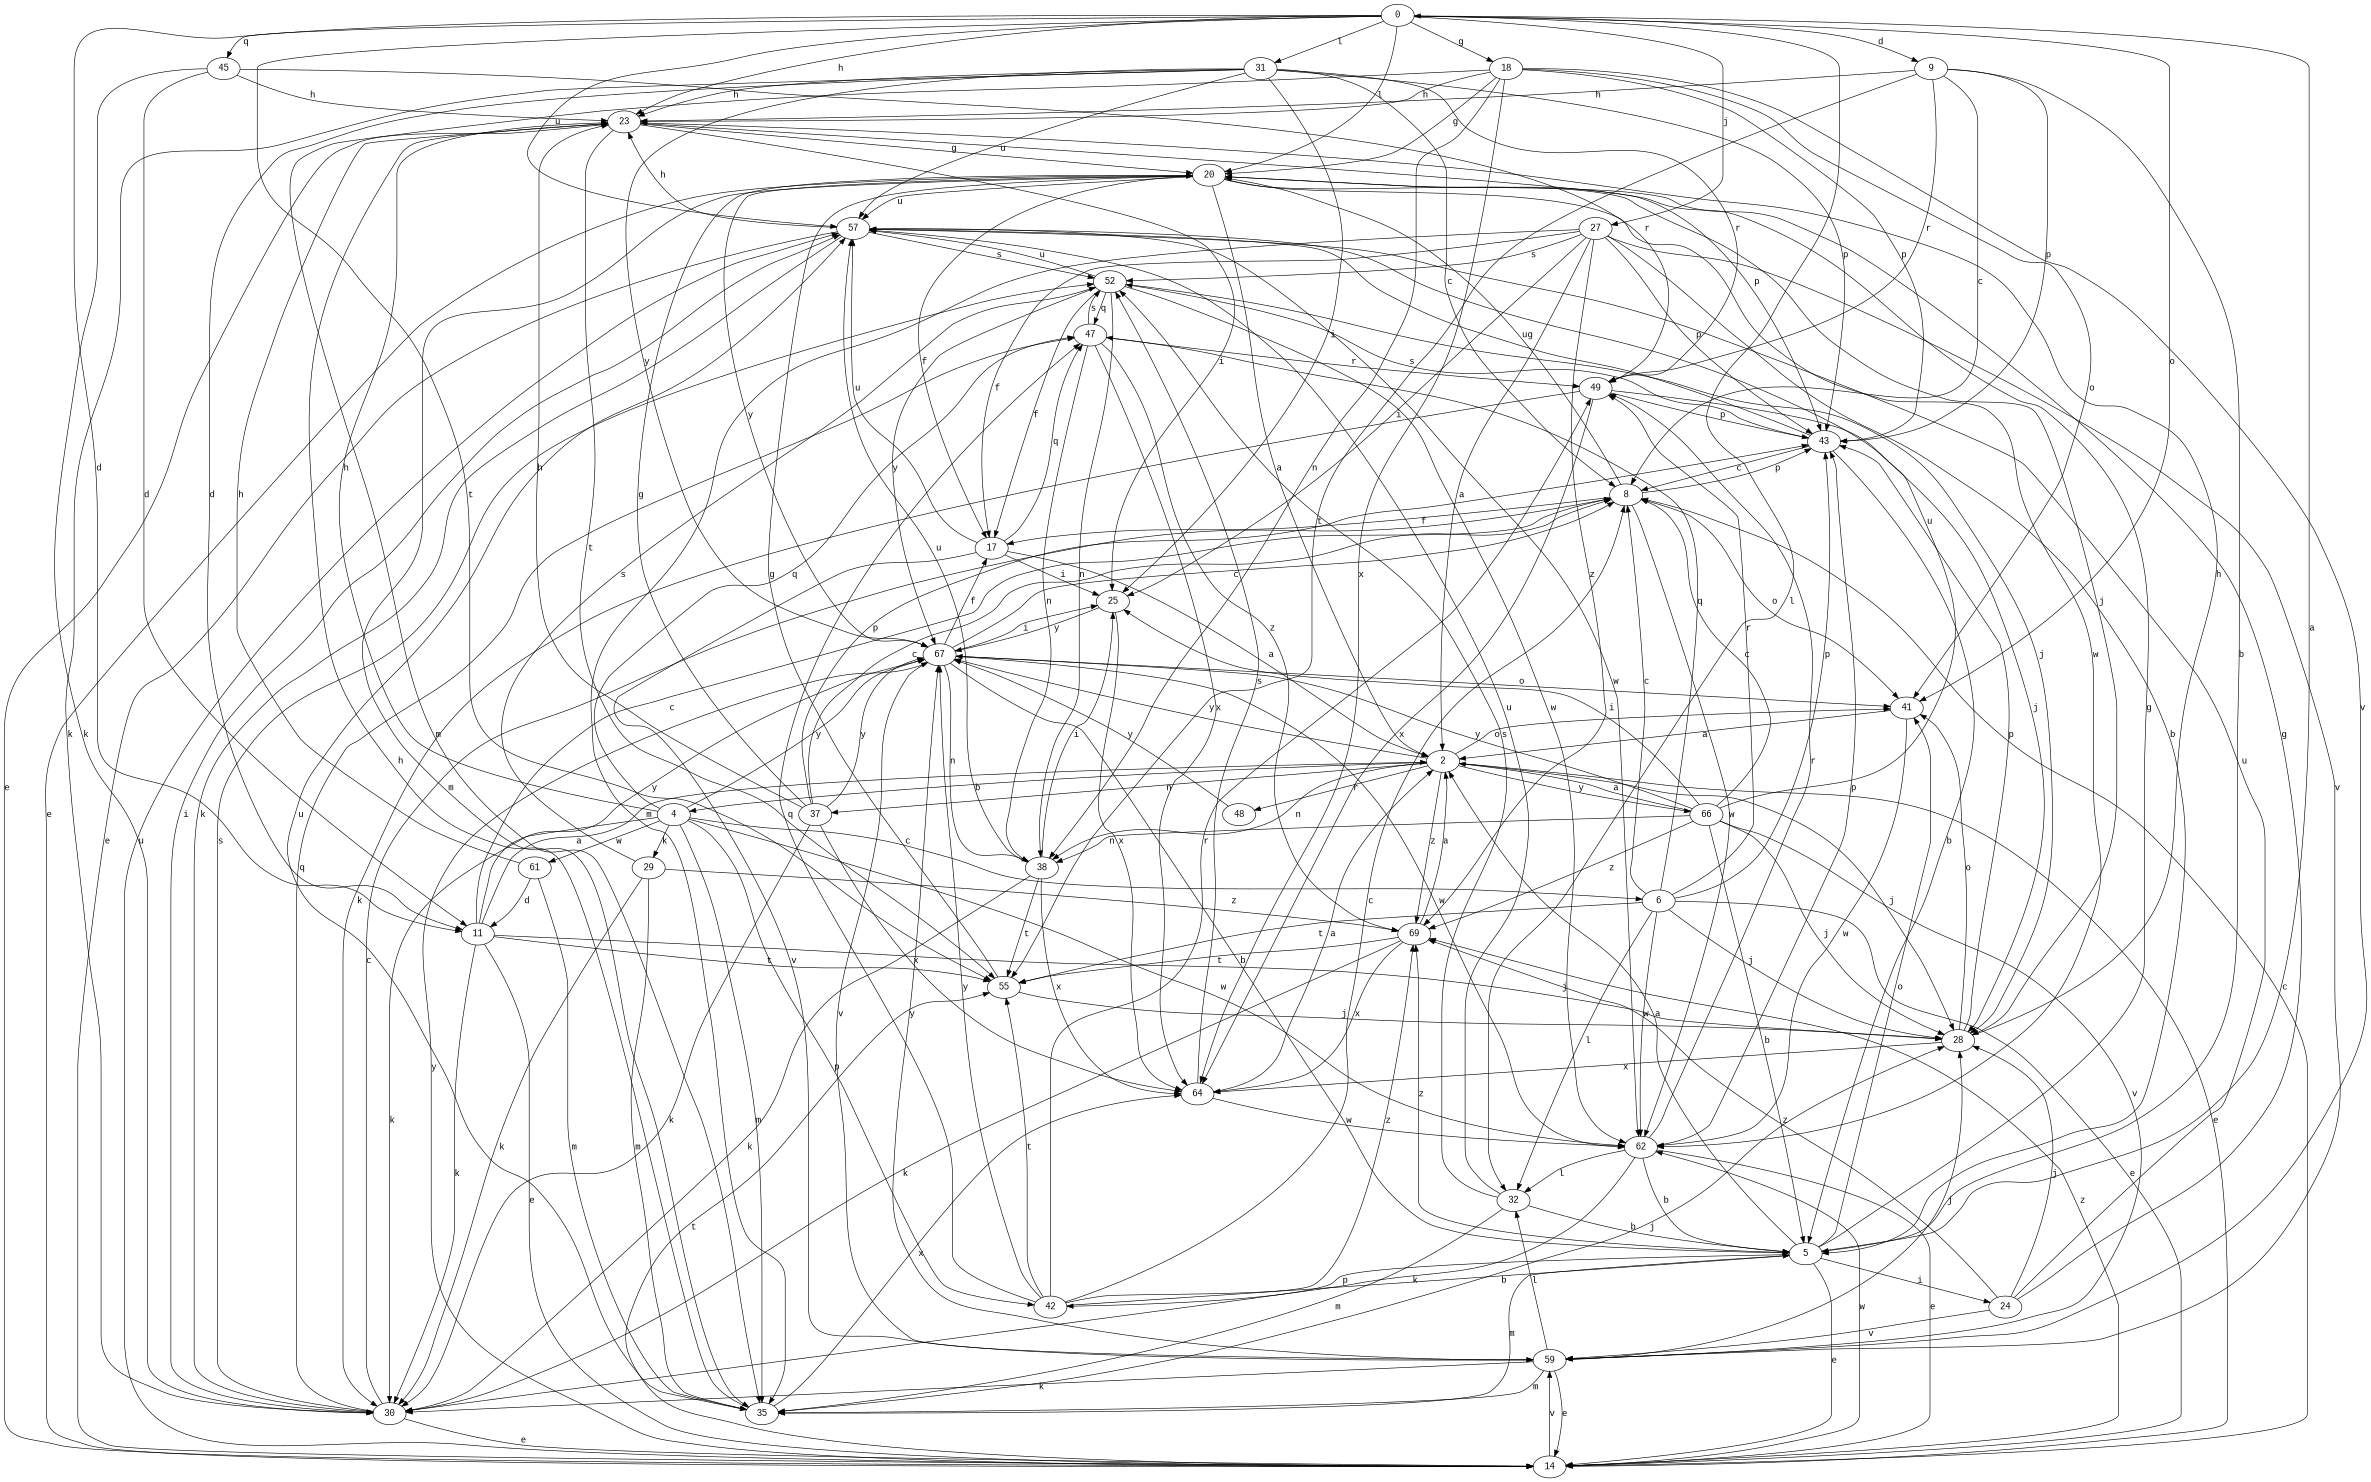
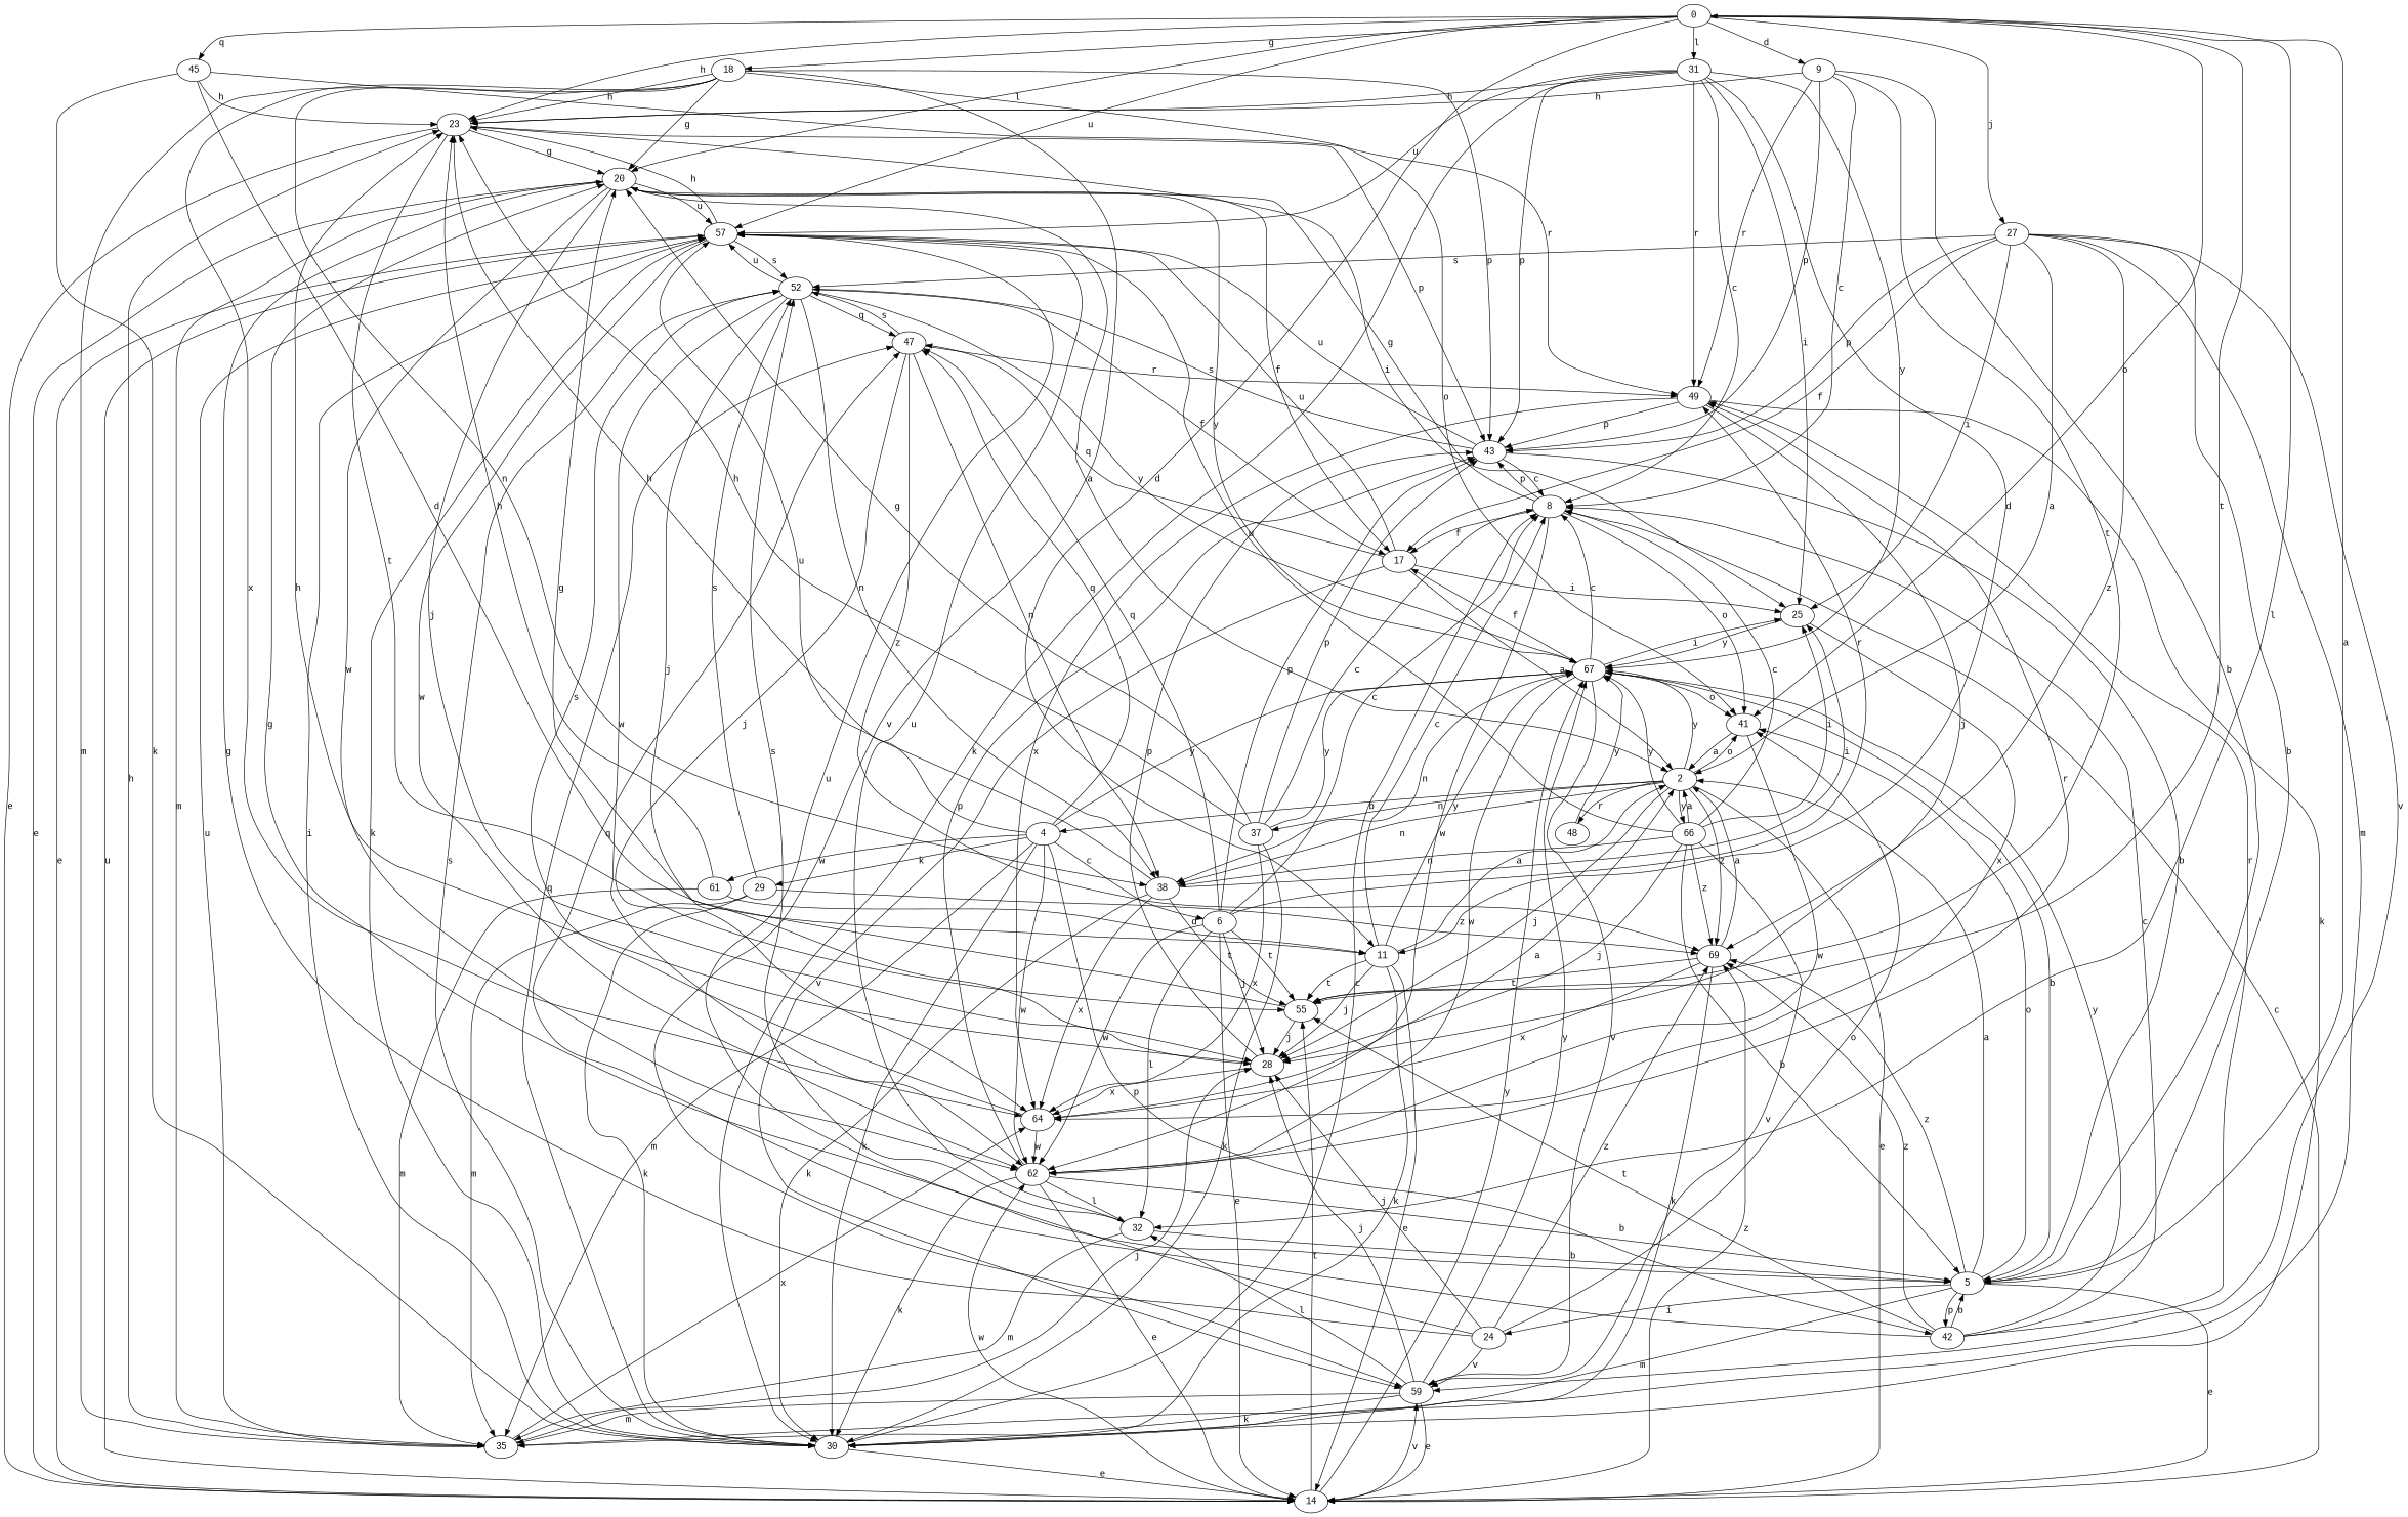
  strict digraph {
    fontname="Liberation Mono"
    node [fontname="Liberation Mono"]
    edge [fontname="Liberation Mono"]
    0
    9
    11
    18
    20
    23
    27
    31
    32
    41
    45
    55
    57
    5
    8
    43
    49
    2
    14
    28
    67
    30
    38
    35
    59
    64
    62
    17
    25
    69
    52
    4
    37
    48
    66
    6
    29
    42
    47
    61
    24
    0 -> 9 [label=d]
    0 -> 11 [label=d]
    0 -> 18 [label=g]
    0 -> 20 [label=l]
    0 -> 23 [label=h]
    0 -> 27 [label=j]
    0 -> 31 [label=l]
    0 -> 32 [label=l]
    0 -> 41 [label=o]
    0 -> 45 [label=q]
    0 -> 55 [label=t]
    0 -> 57 [label=u]
    9 -> 23 [label=h]
    9 -> 55 [label=t]
    9 -> 5 [label=b]
    9 -> 8 [label=c]
    9 -> 43 [label=p]
    9 -> 49 [label=r]
    11 -> 55 [label=t]
    11 -> 8 [label=c]
    11 -> 2 [label=a]
    11 -> 14 [label=e]
    11 -> 28 [label=j]
    11 -> 67 [label=y]
    11 -> 30 [label=k]
    18 -> 20 [label=g]
    18 -> 23 [label=h]
    18 -> 41 [label=o]
    18 -> 43 [label=p]
    18 -> 38 [label=n]
    18 -> 35 [label=m]
    18 -> 59 [label=v]
    18 -> 64 [label=x]
    20 -> 57 [label=u]
    20 -> 2 [label=a]
    20 -> 14 [label=e]
    20 -> 28 [label=j]
    20 -> 67 [label=y]
    20 -> 35 [label=m]
    20 -> 62 [label=w]
    20 -> 17 [label=f]
    23 -> 20 [label=g]
    23 -> 55 [label=t]
    23 -> 43 [label=p]
    23 -> 14 [label=e]
    23 -> 25 [label=i]
    27 -> 5 [label=b]
    27 -> 43 [label=p]
    27 -> 2 [label=a]
    27 -> 35 [label=m]
    27 -> 59 [label=v]
    27 -> 17 [label=f]
    27 -> 25 [label=i]
    27 -> 69 [label=z]
    27 -> 52 [label=s]
    31 -> 11 [label=d]
    31 -> 23 [label=h]
    31 -> 57 [label=u]
    31 -> 8 [label=c]
    31 -> 43 [label=p]
    31 -> 49 [label=r]
    31 -> 67 [label=y]
    31 -> 30 [label=k]
    31 -> 25 [label=i]
    32 -> 57 [label=u]
    32 -> 5 [label=b]
    32 -> 35 [label=m]
    32 -> 52 [label=s]
    41 -> 2 [label=a]
    41 -> 62 [label=w]
    45 -> 11 [label=d]
    45 -> 23 [label=h]
    45 -> 49 [label=r]
    45 -> 30 [label=k]
    55 -> 20 [label=g]
    55 -> 28 [label=j]
    57 -> 23 [label=h]
    57 -> 14 [label=e]
    57 -> 30 [label=k]
    57 -> 62 [label=w]
    57 -> 52 [label=s]
    5 -> 0 [label=a]
    5 -> 20 [label=g]
    5 -> 41 [label=o]
    5 -> 2 [label=a]
    5 -> 14 [label=e]
    5 -> 35 [label=m]
    5 -> 69 [label=z]
    5 -> 42 [label=p]
    5 -> 24 [label=i]
    8 -> 20 [label=g]
    8 -> 41 [label=o]
    8 -> 43 [label=p]
    8 -> 62 [label=w]
    8 -> 17 [label=f]
    43 -> 57 [label=u]
    43 -> 5 [label=b]
    43 -> 8 [label=c]
    43 -> 52 [label=s]
    49 -> 43 [label=p]
    49 -> 28 [label=j]
    49 -> 30 [label=k]
    49 -> 64 [label=x]
    2 -> 41 [label=o]
    2 -> 14 [label=e]
    2 -> 28 [label=j]
    2 -> 67 [label=y]
    2 -> 38 [label=n]
    2 -> 69 [label=z]
    2 -> 4 [label=b]
    2 -> 37 [label=n]
    2 -> 48 [label=r]
    2 -> 66 [label=y]
    14 -> 55 [label=t]
    14 -> 57 [label=u]
    14 -> 8 [label=c]
    14 -> 67 [label=y]
    14 -> 59 [label=v]
    14 -> 62 [label=w]
    14 -> 69 [label=z]
    28 -> 23 [label=h]
-   28 -> 41 [label=o]
+   24 -> 41 [label=o]
    28 -> 43 [label=p]
    28 -> 64 [label=x]
    67 -> 41 [label=o]
    67 -> 5 [label=b]
    67 -> 8 [label=c]
    67 -> 38 [label=n]
    67 -> 59 [label=v]
    67 -> 62 [label=w]
    67 -> 17 [label=f]
    67 -> 25 [label=i]
    30 -> 57 [label=i]
    30 -> 8 [label=c]
    30 -> 14 [label=e]
    30 -> 52 [label=s]
    30 -> 47 [label=q]
    38 -> 55 [label=t]
    38 -> 57 [label=u]
    38 -> 30 [label=k]
    38 -> 64 [label=x]
    38 -> 25 [label=i]
    35 -> 23 [label=h]
    35 -> 57 [label=u]
    35 -> 28 [label=j]
    35 -> 64 [label=x]
    59 -> 32 [label=l]
    59 -> 14 [label=e]
    59 -> 28 [label=j]
    59 -> 67 [label=y]
    59 -> 30 [label=k]
    59 -> 35 [label=m]
    64 -> 2 [label=a]
    64 -> 62 [label=w]
    64 -> 52 [label=s]
    62 -> 32 [label=l]
    62 -> 5 [label=b]
    62 -> 43 [label=p]
    62 -> 49 [label=r]
    62 -> 14 [label=e]
    62 -> 30 [label=k]
    17 -> 57 [label=u]
    17 -> 2 [label=a]
    17 -> 59 [label=v]
    17 -> 25 [label=i]
    17 -> 47 [label=q]
    25 -> 67 [label=y]
    25 -> 64 [label=x]
    69 -> 55 [label=t]
    69 -> 2 [label=a]
    69 -> 30 [label=k]
    69 -> 64 [label=x]
    52 -> 57 [label=u]
    52 -> 28 [label=j]
    52 -> 67 [label=y]
    52 -> 38 [label=n]
    52 -> 62 [label=w]
    52 -> 17 [label=f]
    52 -> 47 [label=q]
    4 -> 23 [label=h]
    4 -> 67 [label=y]
    4 -> 30 [label=k]
    4 -> 35 [label=m]
    4 -> 62 [label=w]
    4 -> 6 [label=c]
    4 -> 29 [label=k]
    4 -> 42 [label=p]
    4 -> 47 [label=q]
    4 -> 61 [label=w]
    37 -> 20 [label=g]
    37 -> 23 [label=h]
    37 -> 8 [label=c]
    37 -> 43 [label=p]
    37 -> 67 [label=y]
    37 -> 30 [label=k]
    37 -> 64 [label=x]
    48 -> 67 [label=y]
    66 -> 57 [label=u]
    66 -> 5 [label=b]
    66 -> 8 [label=c]
    66 -> 2 [label=a]
    66 -> 28 [label=j]
    66 -> 67 [label=y]
    66 -> 38 [label=n]
    66 -> 59 [label=v]
    66 -> 25 [label=i]
    66 -> 69 [label=z]
    6 -> 32 [label=l]
    6 -> 55 [label=t]
    6 -> 8 [label=c]
    6 -> 43 [label=p]
    6 -> 49 [label=r]
    6 -> 14 [label=e]
    6 -> 28 [label=j]
    6 -> 62 [label=w]
    6 -> 47 [label=q]
    29 -> 30 [label=k]
    29 -> 35 [label=m]
    29 -> 69 [label=z]
    29 -> 52 [label=s]
    42 -> 55 [label=t]
    42 -> 5 [label=b]
    42 -> 8 [label=c]
    42 -> 49 [label=r]
    42 -> 67 [label=y]
    42 -> 69 [label=z]
    42 -> 47 [label=q]
    47 -> 49 [label=r]
    47 -> 38 [label=n]
-   47 -> 64 [label=x]
+   47 -> 64 [label=j]
    47 -> 69 [label=z]
    47 -> 52 [label=s]
    61 -> 11 [label=d]
    61 -> 23 [label=h]
    61 -> 35 [label=m]
    24 -> 20 [label=g]
    24 -> 57 [label=u]
    24 -> 28 [label=j]
    24 -> 59 [label=v]
    24 -> 69 [label=z]
  }
